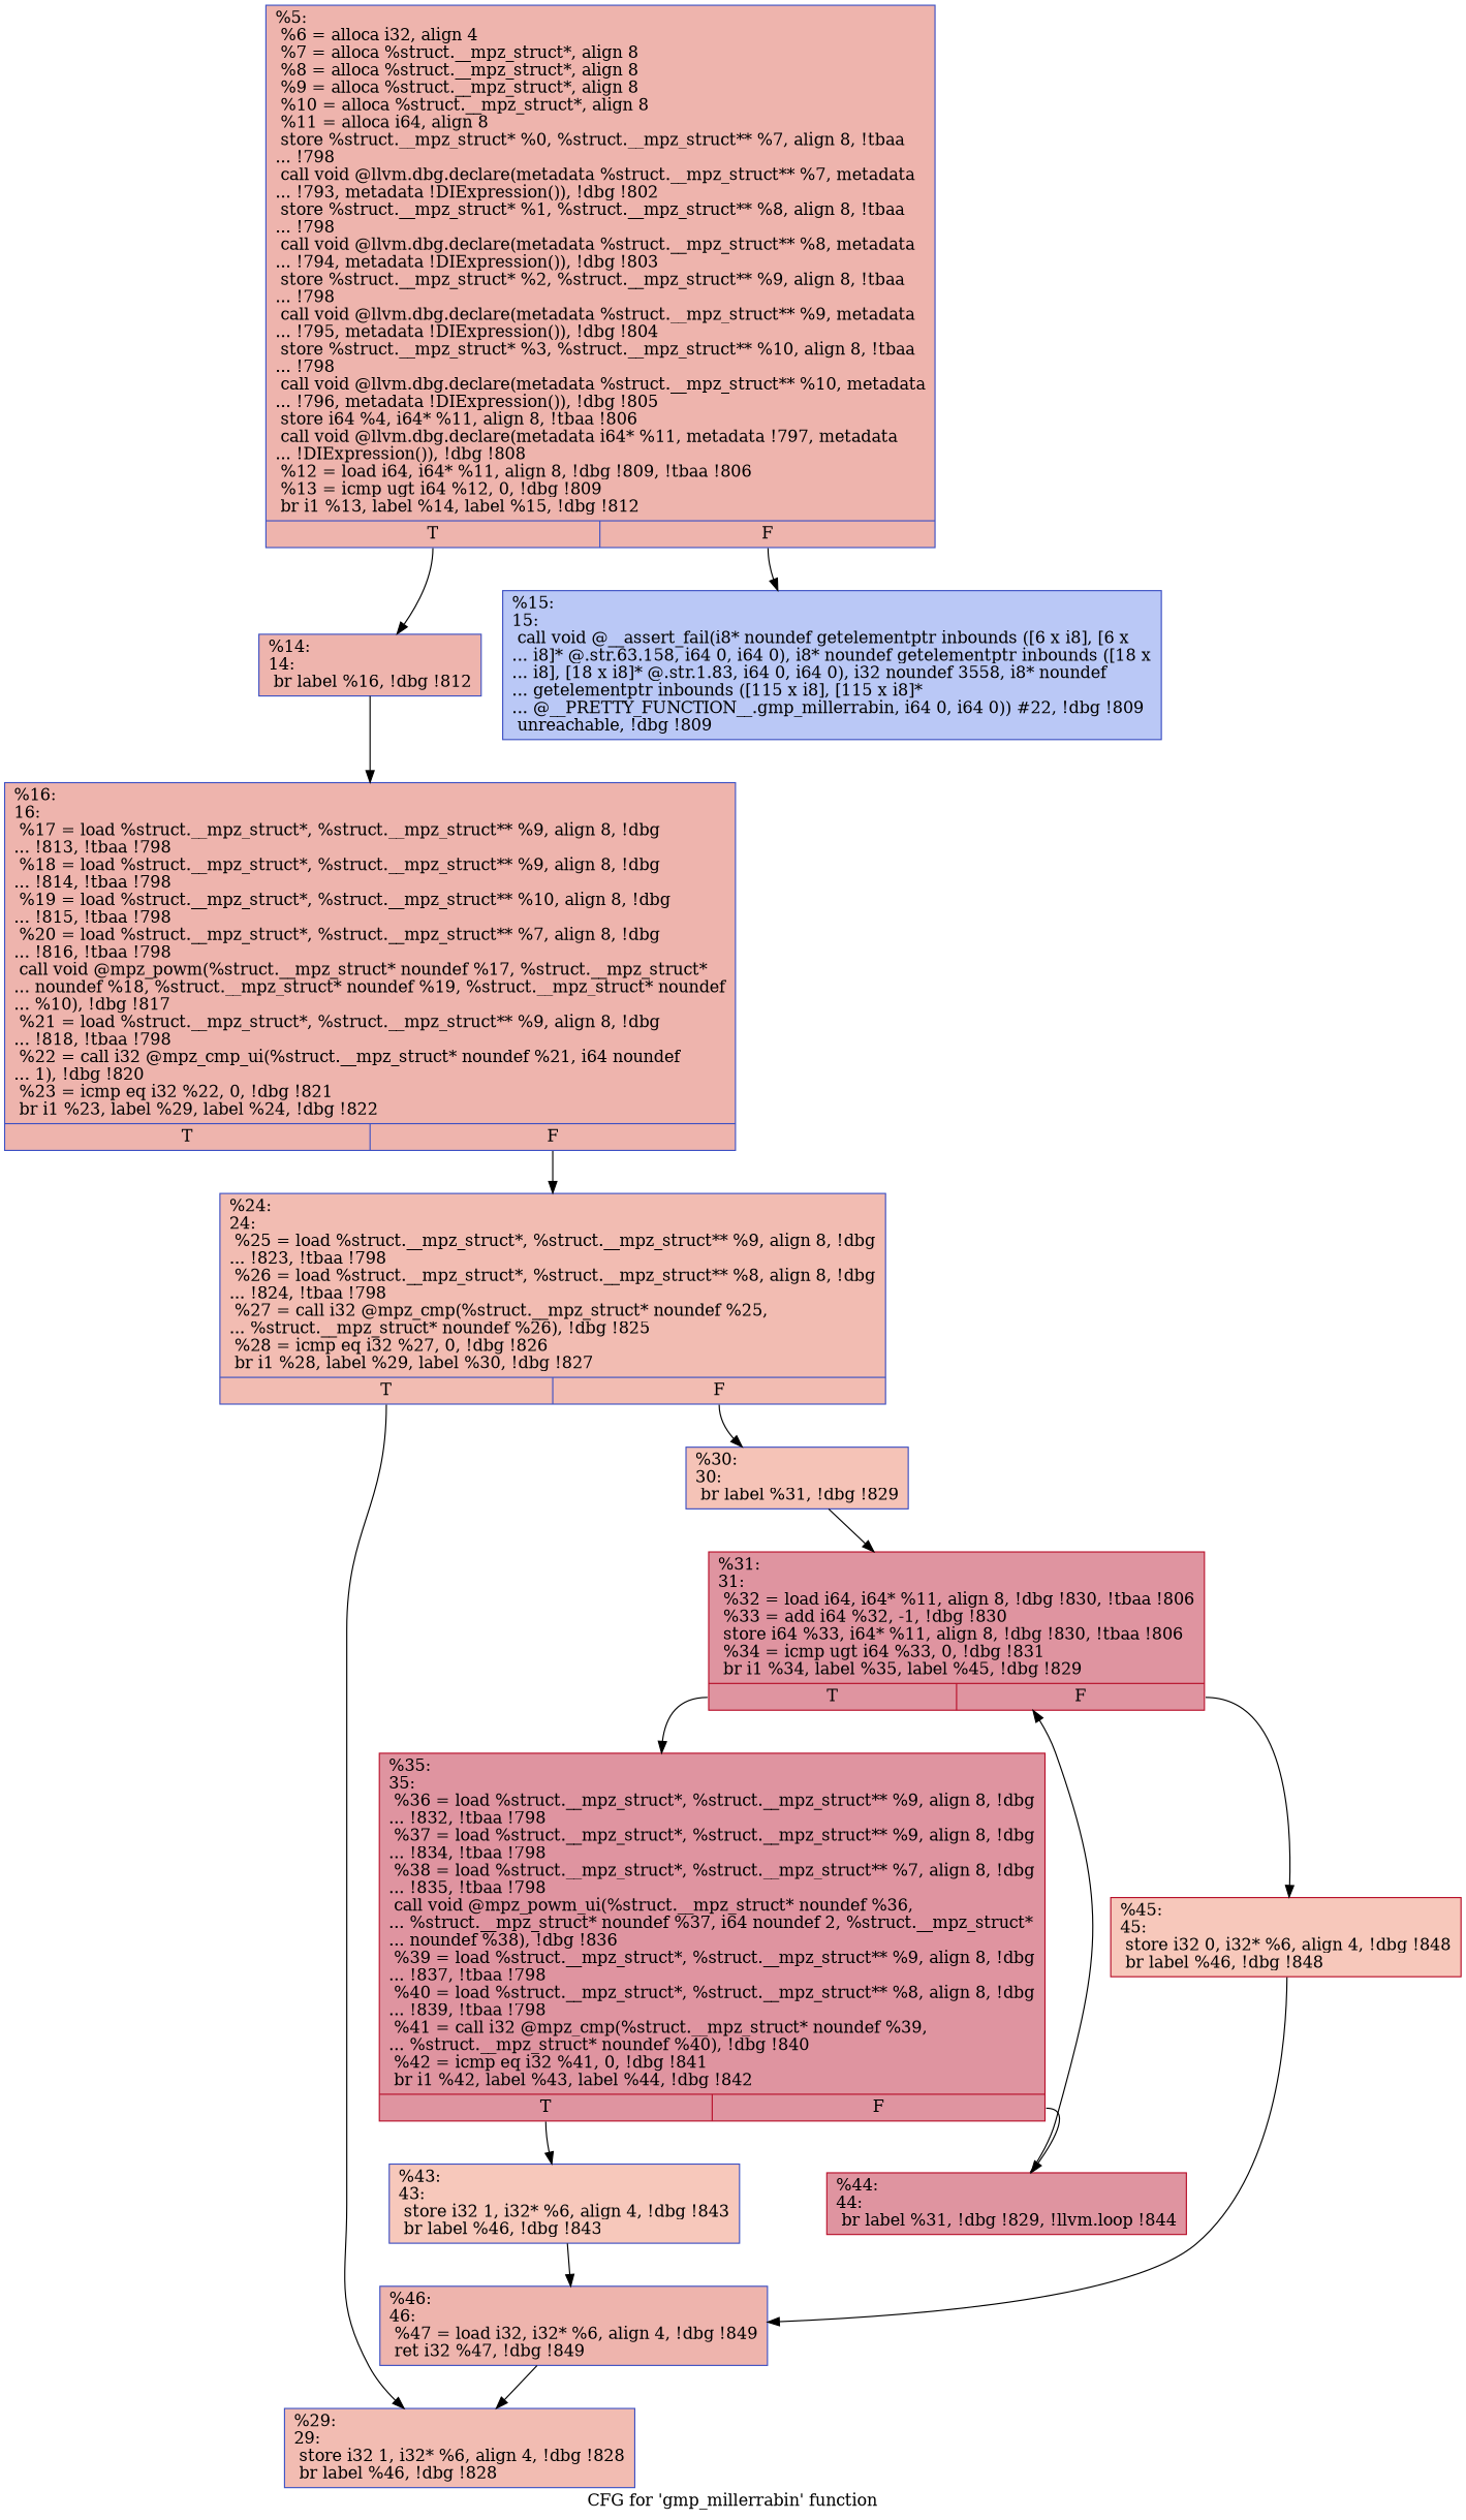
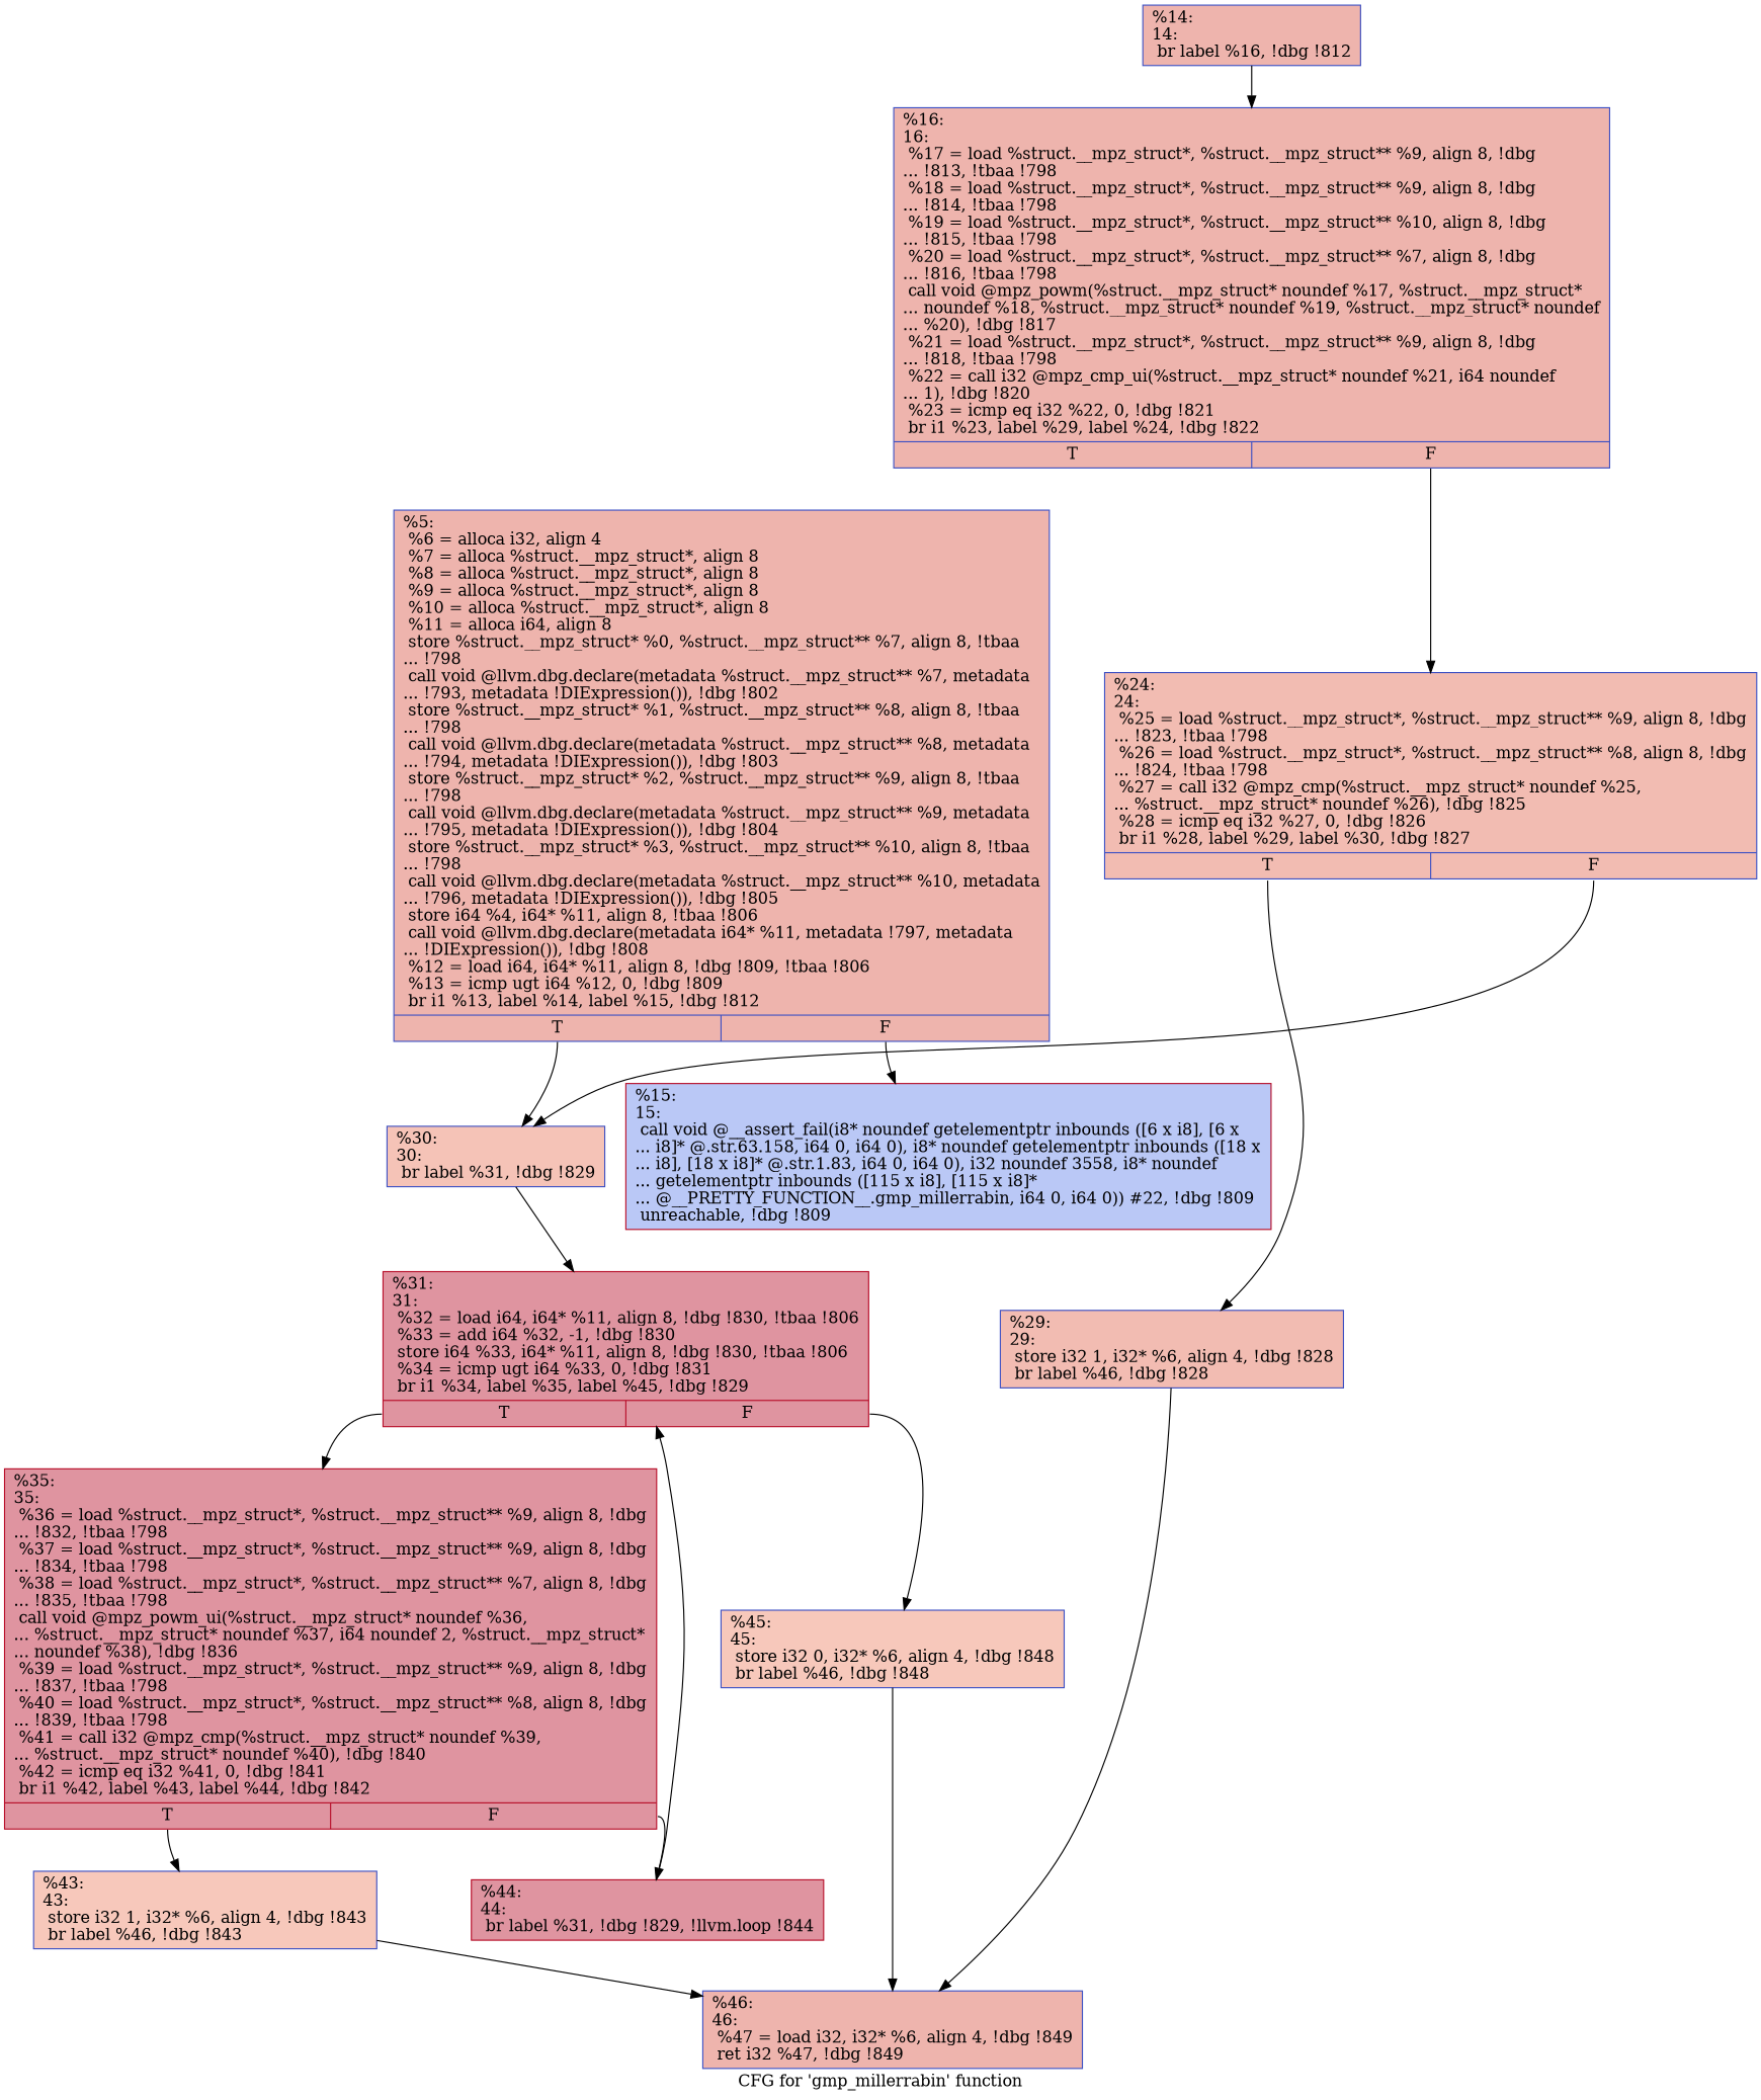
  digraph {
    label="CFG for 'gmp_millerrabin' function"
    node [color="#3d50c3ff" fillcolor="#d8564670" shape=record style=filled]
    n1 [label="{%5:\l  %6 = alloca i32, align 4\l  %7 = alloca %struct.__mpz_struct*, align 8\l  %8 = alloca %struct.__mpz_struct*, align 8\l  %9 = alloca %struct.__mpz_struct*, align 8\l  %10 = alloca %struct.__mpz_struct*, align 8\l  %11 = alloca i64, align 8\l  store %struct.__mpz_struct* %0, %struct.__mpz_struct** %7, align 8, !tbaa\l... !798\l  call void @llvm.dbg.declare(metadata %struct.__mpz_struct** %7, metadata\l... !793, metadata !DIExpression()), !dbg !802\l  store %struct.__mpz_struct* %1, %struct.__mpz_struct** %8, align 8, !tbaa\l... !798\l  call void @llvm.dbg.declare(metadata %struct.__mpz_struct** %8, metadata\l... !794, metadata !DIExpression()), !dbg !803\l  store %struct.__mpz_struct* %2, %struct.__mpz_struct** %9, align 8, !tbaa\l... !798\l  call void @llvm.dbg.declare(metadata %struct.__mpz_struct** %9, metadata\l... !795, metadata !DIExpression()), !dbg !804\l  store %struct.__mpz_struct* %3, %struct.__mpz_struct** %10, align 8, !tbaa\l... !798\l  call void @llvm.dbg.declare(metadata %struct.__mpz_struct** %10, metadata\l... !796, metadata !DIExpression()), !dbg !805\l  store i64 %4, i64* %11, align 8, !tbaa !806\l  call void @llvm.dbg.declare(metadata i64* %11, metadata !797, metadata\l... !DIExpression()), !dbg !808\l  %12 = load i64, i64* %11, align 8, !dbg !809, !tbaa !806\l  %13 = icmp ugt i64 %12, 0, !dbg !809\l  br i1 %13, label %14, label %15, !dbg !812\l|{<s0>T|<s1>F}}"]
    n2 [label="{%14:\l14:                                               \l  br label %16, !dbg !812\l}"]
-   n3 [fillcolor="#6282ea70" label="{%15:\l15:                                               \l  call void @__assert_fail(i8* noundef getelementptr inbounds ([6 x i8], [6 x\l... i8]* @.str.63.158, i64 0, i64 0), i8* noundef getelementptr inbounds ([18 x\l... i8], [18 x i8]* @.str.1.83, i64 0, i64 0), i32 noundef 3558, i8* noundef\l... getelementptr inbounds ([115 x i8], [115 x i8]*\l... @__PRETTY_FUNCTION__.gmp_millerrabin, i64 0, i64 0)) #22, !dbg !809\l  unreachable, !dbg !809\l}"]
-   n4 [label="{%16:\l16:                                               \l  %17 = load %struct.__mpz_struct*, %struct.__mpz_struct** %9, align 8, !dbg\l... !813, !tbaa !798\l  %18 = load %struct.__mpz_struct*, %struct.__mpz_struct** %9, align 8, !dbg\l... !814, !tbaa !798\l  %19 = load %struct.__mpz_struct*, %struct.__mpz_struct** %10, align 8, !dbg\l... !815, !tbaa !798\l  %20 = load %struct.__mpz_struct*, %struct.__mpz_struct** %7, align 8, !dbg\l... !816, !tbaa !798\l  call void @mpz_powm(%struct.__mpz_struct* noundef %17, %struct.__mpz_struct*\l... noundef %18, %struct.__mpz_struct* noundef %19, %struct.__mpz_struct* noundef\l... %10), !dbg !817\l  %21 = load %struct.__mpz_struct*, %struct.__mpz_struct** %9, align 8, !dbg\l... !818, !tbaa !798\l  %22 = call i32 @mpz_cmp_ui(%struct.__mpz_struct* noundef %21, i64 noundef\l... 1), !dbg !820\l  %23 = icmp eq i32 %22, 0, !dbg !821\l  br i1 %23, label %29, label %24, !dbg !822\l|{<s0>T|<s1>F}}"]
+   n3 [color="#b70d28ff" fillcolor="#6282ea70" label="{%15:\l15:                                               \l  call void @__assert_fail(i8* noundef getelementptr inbounds ([6 x i8], [6 x\l... i8]* @.str.63.158, i64 0, i64 0), i8* noundef getelementptr inbounds ([18 x\l... i8], [18 x i8]* @.str.1.83, i64 0, i64 0), i32 noundef 3558, i8* noundef\l... getelementptr inbounds ([115 x i8], [115 x i8]*\l... @__PRETTY_FUNCTION__.gmp_millerrabin, i64 0, i64 0)) #22, !dbg !809\l  unreachable, !dbg !809\l}"]
+   n4 [label="{%16:\l16:                                               \l  %17 = load %struct.__mpz_struct*, %struct.__mpz_struct** %9, align 8, !dbg\l... !813, !tbaa !798\l  %18 = load %struct.__mpz_struct*, %struct.__mpz_struct** %9, align 8, !dbg\l... !814, !tbaa !798\l  %19 = load %struct.__mpz_struct*, %struct.__mpz_struct** %10, align 8, !dbg\l... !815, !tbaa !798\l  %20 = load %struct.__mpz_struct*, %struct.__mpz_struct** %7, align 8, !dbg\l... !816, !tbaa !798\l  call void @mpz_powm(%struct.__mpz_struct* noundef %17, %struct.__mpz_struct*\l... noundef %18, %struct.__mpz_struct* noundef %19, %struct.__mpz_struct* noundef\l... %20), !dbg !817\l  %21 = load %struct.__mpz_struct*, %struct.__mpz_struct** %9, align 8, !dbg\l... !818, !tbaa !798\l  %22 = call i32 @mpz_cmp_ui(%struct.__mpz_struct* noundef %21, i64 noundef\l... 1), !dbg !820\l  %23 = icmp eq i32 %22, 0, !dbg !821\l  br i1 %23, label %29, label %24, !dbg !822\l|{<s0>T|<s1>F}}"]
    n5 [fillcolor="#e1675170" label="{%24:\l24:                                               \l  %25 = load %struct.__mpz_struct*, %struct.__mpz_struct** %9, align 8, !dbg\l... !823, !tbaa !798\l  %26 = load %struct.__mpz_struct*, %struct.__mpz_struct** %8, align 8, !dbg\l... !824, !tbaa !798\l  %27 = call i32 @mpz_cmp(%struct.__mpz_struct* noundef %25,\l... %struct.__mpz_struct* noundef %26), !dbg !825\l  %28 = icmp eq i32 %27, 0, !dbg !826\l  br i1 %28, label %29, label %30, !dbg !827\l|{<s0>T|<s1>F}}"]
    n6 [fillcolor="#e1675170" label="{%29:\l29:                                               \l  store i32 1, i32* %6, align 4, !dbg !828\l  br label %46, !dbg !828\l}"]
    n7 [label="{%46:\l46:                                               \l  %47 = load i32, i32* %6, align 4, !dbg !849\l  ret i32 %47, !dbg !849\l}"]
    n8 [fillcolor="#e8765c70" label="{%30:\l30:                                               \l  br label %31, !dbg !829\l}"]
    n9 [color="#b70d28ff" fillcolor="#b70d2870" label="{%31:\l31:                                               \l  %32 = load i64, i64* %11, align 8, !dbg !830, !tbaa !806\l  %33 = add i64 %32, -1, !dbg !830\l  store i64 %33, i64* %11, align 8, !dbg !830, !tbaa !806\l  %34 = icmp ugt i64 %33, 0, !dbg !831\l  br i1 %34, label %35, label %45, !dbg !829\l|{<s0>T|<s1>F}}"]
    n10 [color="#b70d28ff" fillcolor="#b70d2870" label="{%35:\l35:                                               \l  %36 = load %struct.__mpz_struct*, %struct.__mpz_struct** %9, align 8, !dbg\l... !832, !tbaa !798\l  %37 = load %struct.__mpz_struct*, %struct.__mpz_struct** %9, align 8, !dbg\l... !834, !tbaa !798\l  %38 = load %struct.__mpz_struct*, %struct.__mpz_struct** %7, align 8, !dbg\l... !835, !tbaa !798\l  call void @mpz_powm_ui(%struct.__mpz_struct* noundef %36,\l... %struct.__mpz_struct* noundef %37, i64 noundef 2, %struct.__mpz_struct*\l... noundef %38), !dbg !836\l  %39 = load %struct.__mpz_struct*, %struct.__mpz_struct** %9, align 8, !dbg\l... !837, !tbaa !798\l  %40 = load %struct.__mpz_struct*, %struct.__mpz_struct** %8, align 8, !dbg\l... !839, !tbaa !798\l  %41 = call i32 @mpz_cmp(%struct.__mpz_struct* noundef %39,\l... %struct.__mpz_struct* noundef %40), !dbg !840\l  %42 = icmp eq i32 %41, 0, !dbg !841\l  br i1 %42, label %43, label %44, !dbg !842\l|{<s0>T|<s1>F}}"]
-   n11 [color="#b70d28ff" fillcolor="#ed836670" label="{%45:\l45:                                               \l  store i32 0, i32* %6, align 4, !dbg !848\l  br label %46, !dbg !848\l}"]
+   n11 [fillcolor="#ed836670" label="{%45:\l45:                                               \l  store i32 0, i32* %6, align 4, !dbg !848\l  br label %46, !dbg !848\l}"]
    n12 [fillcolor="#ed836670" label="{%43:\l43:                                               \l  store i32 1, i32* %6, align 4, !dbg !843\l  br label %46, !dbg !843\l}"]
    n13 [color="#b70d28ff" fillcolor="#b70d2870" label="{%44:\l44:                                               \l  br label %31, !dbg !829, !llvm.loop !844\l}"]
-   n1 -> n2 [tailport=s0]
+   n1 -> n8 [tailport=s0]
    n1 -> n3 [tailport=s1]
    n2 -> n4
    n4 -> n5 [tailport=s1]
    n5 -> n6 [tailport=s0]
    n5 -> n8 [tailport=s1]
-   n7 -> n6
+   n6 -> n7
    n8 -> n9
    n9 -> n10 [tailport=s0]
    n9 -> n11 [tailport=s1]
    n10 -> n12 [tailport=s0]
    n10 -> n13 [tailport=s1]
    n11 -> n7
    n12 -> n7
    n13 -> n9
  }
